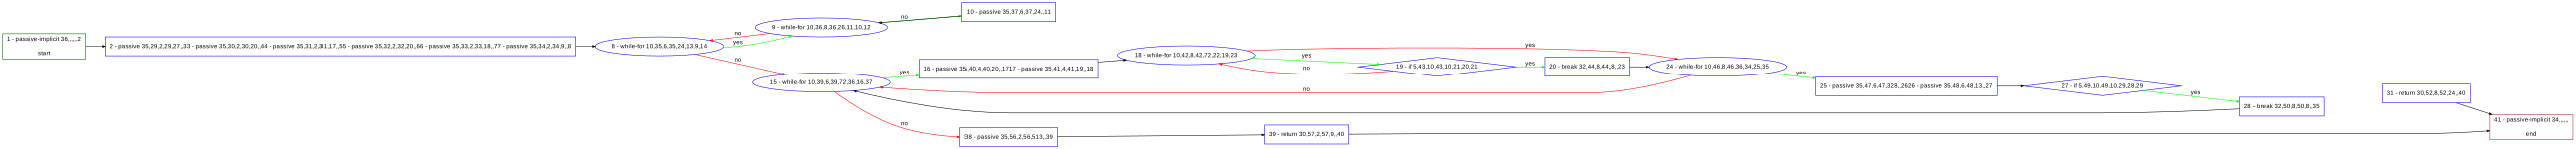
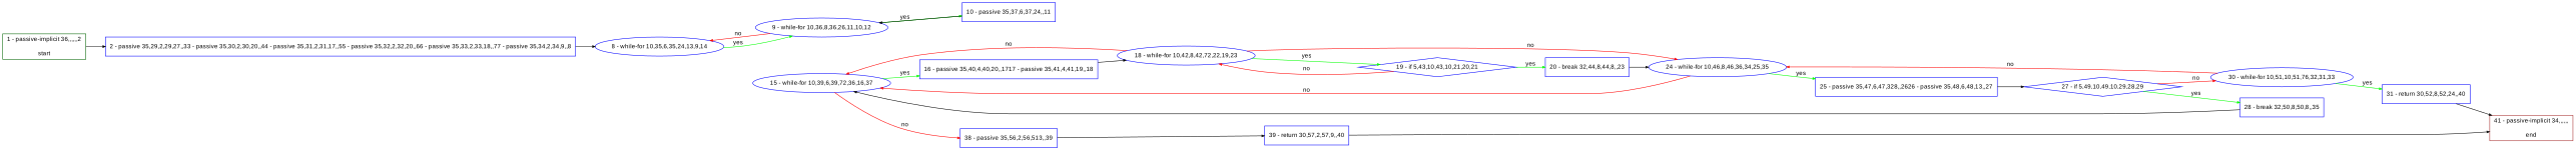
  digraph {
    bgcolor=white
    compound=true
    fillcolor="#FFFFCC"
    fontname=Arial
    fontsize=12
    pack=true
    packmode=clust
    rankdir=LR
    style="rounded,filled"
    node [color="#0000ff" compound=true fillcolor="#ffffff" fixedsize=false fontname=Arial fontsize=12 node_initialized=no shape=box style=filled]
    edge [arrowhead=normal arrowsize=0.5 arrowtail=none color="#000000" compound=true dir=forward fontcolor=black fontname=Arial fontsize=12]
    n1 [label="2 - passive 35,29,2,29,27,,33 - passive 35,30,2,30,20,,44 - passive 35,31,2,31,17,,55 - passive 35,32,2,32,20,,66 - passive 35,33,2,33,18,,77 - passive 35,34,2,34,9,,8"]
    n2 [label="8 - while-for 10,35,6,35,24,13,9,14" shape=oval]
    n3 [label="9 - while-for 10,36,8,36,26,11,10,12" shape=oval]
    n4 [label="15 - while-for 10,39,6,39,72,36,16,37" shape=oval]
    n5 [color="#006400" label="1 - passive-implicit 36,,,,,,2\n\nstart"]
    n6 [label="10 - passive 35,37,6,37,24,,11"]
    n7 [label="16 - passive 35,40,4,40,20,,1717 - passive 35,41,4,41,19,,18"]
    n8 [label="38 - passive 35,56,2,56,513,,39"]
    n9 [label="18 - while-for 10,42,8,42,72,22,19,23" shape=oval]
    n10 [label="39 - return 30,57,2,57,9,,40"]
    n11 [label="19 - if 5,43,10,43,10,21,20,21" shape=diamond]
    n12 [label="24 - while-for 10,46,8,46,36,34,25,35" shape=oval]
    n13 [color="#a52a2a" label="41 - passive-implicit 34,,,,,,\n\nend"]
    n14 [label="20 - break 32,44,8,44,8,,23"]
    n15 [label="25 - passive 35,47,6,47,328,,2626 - passive 35,48,6,48,13,,27"]
    n16 [label="27 - if 5,49,10,49,10,29,28,29" shape=diamond]
    n17 [label="28 - break 32,50,8,50,8,,35"]
+   n18 [label="30 - while-for 10,51,10,51,76,32,31,33" shape=oval]
    n19 [label="31 - return 30,52,8,52,24,,40"]
    n1 -> n2
    n2 -> n3 [color="#00ff00" label=yes]
-   n2 -> n4 [color="#ff0000" label=no]
+   n9 -> n4 [color="#ff0000" label=no]
    n3 -> n2 [color="#ff0000" label=no]
-   n3 -> n6 [color="#00ff00" label=no]
+   n3 -> n6 [color="#00ff00" label=yes]
    n4 -> n7 [color="#00ff00" label=yes]
    n4 -> n8 [color="#ff0000" label=no]
    n5 -> n1
    n6 -> n3
    n7 -> n9
    n8 -> n10
    n9 -> n11 [color="#00ff00" label=yes]
-   n9 -> n12 [color="#ff0000" label=yes]
+   n9 -> n12 [color="#ff0000" label=no]
    n10 -> n13
    n11 -> n9 [color="#ff0000" label=no]
    n11 -> n14 [color="#00ff00" label=yes]
    n12 -> n4 [color="#ff0000" label=no]
    n12 -> n15 [color="#00ff00" label=yes]
    n14 -> n12
    n15 -> n16
    n16 -> n17 [color="#00ff00" label=yes]
+   n16 -> n18 [color="#ff0000" label=no]
    n17 -> n4
+   n18 -> n12 [color="#ff0000" label=no]
+   n18 -> n19 [color="#00ff00" label=yes]
    n19 -> n13
  }
